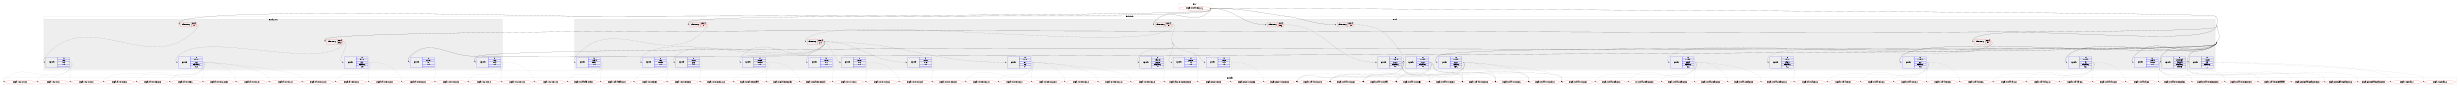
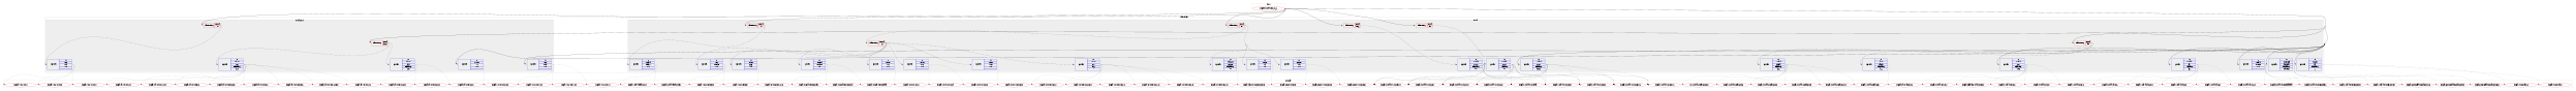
  digraph {
    compound=true
    concentrate=true
    fontname=Helvetica
    fontsize=10
    newrank=true
    rankdir=TB
    ranksep=1.5
    node [color=red fontname=Helvetica fontsize=10]
    edge [arrowhead=vee headport=w style=dotted tailport=e weight=100]
    n1 [label="portage://sys-devel/gcc-4.2.4-r4" width=4]
    n2 [color=blue label=<<TABLE BORDER="0" CELLBORDER="1" CELLSPACING="0" CELLPADDING="4" WIDTH="220"><TR><TD ROWSPAN="6" CELLPADDING="30">pack_dep</TD></TR><TR><TD WIDTH="110">no</TD></TR><TR><TD>x11-base</TD></TR><TR><TD>xorg-proto</TD></TR><TR><TD>none</TD></TR><TR><TD></TD></TR></TABLE>> shape=none]
    n3 [color=blue label=<<TABLE BORDER="0" CELLBORDER="1" CELLSPACING="0" CELLPADDING="4" WIDTH="220"><TR><TD ROWSPAN="6" CELLPADDING="30">pack_dep</TD></TR><TR><TD WIDTH="110">no</TD></TR><TR><TD>x11-libs</TD></TR><TR><TD>libXt</TD></TR><TR><TD>none</TD></TR><TR><TD></TD></TR></TABLE>> shape=none]
    n4 [color=blue label=<<TABLE BORDER="0" CELLBORDER="1" CELLSPACING="0" CELLPADDING="4" WIDTH="220"><TR><TD ROWSPAN="6" CELLPADDING="30">pack_dep</TD></TR><TR><TD WIDTH="110">no</TD></TR><TR><TD>x11-libs</TD></TR><TR><TD>libX11</TD></TR><TR><TD>none</TD></TR><TR><TD></TD></TR></TABLE>> shape=none]
    n5 [color=blue label=<<TABLE BORDER="0" CELLBORDER="1" CELLSPACING="0" CELLPADDING="4" WIDTH="220"><TR><TD ROWSPAN="6" CELLPADDING="30">pack_dep</TD></TR><TR><TD WIDTH="110">no</TD></TR><TR><TD>x11-libs</TD></TR><TR><TD>libXtst</TD></TR><TR><TD>none</TD></TR><TR><TD></TD></TR></TABLE>> shape=none]
    n6 [color=blue label=<<TABLE BORDER="0" CELLBORDER="1" CELLSPACING="0" CELLPADDING="4" WIDTH="220"><TR><TD ROWSPAN="6" CELLPADDING="30">pack_dep</TD></TR><TR><TD WIDTH="110">no</TD></TR><TR><TD>x11-libs</TD></TR><TR><TD>gtk+</TD></TR><TR><TD>equal</TD></TR><TR><TD>2*</TD></TR></TABLE>> shape=none]
    n7 [color=blue label=<<TABLE BORDER="0" CELLBORDER="1" CELLSPACING="0" CELLPADDING="4" WIDTH="220"><TR><TD ROWSPAN="6" CELLPADDING="30">pack_dep</TD></TR><TR><TD WIDTH="110">no</TD></TR><TR><TD>virtual</TD></TR><TR><TD>pkgconfig</TD></TR><TR><TD>none</TD></TR><TR><TD></TD></TR></TABLE>> shape=none]
    n8 [color=blue label=<<TABLE BORDER="0" CELLBORDER="1" CELLSPACING="0" CELLPADDING="4" WIDTH="220"><TR><TD ROWSPAN="6" CELLPADDING="30">pack_dep</TD></TR><TR><TD WIDTH="110">no</TD></TR><TR><TD>x11-libs</TD></TR><TR><TD>pango</TD></TR><TR><TD>none</TD></TR><TR><TD></TD></TR></TABLE>> shape=none]
    n9 [label=<<TABLE BORDER="0" CELLBORDER="1" CELLSPACING="0" CELLPADDING="4"><TR><TD ROWSPAN="3" CELLPADDING="10">use_conditional</TD></TR><TR><TD>positive</TD></TR><TR><TD>awt</TD></TR></TABLE>> shape=none]
    n10 [color=blue label=<<TABLE BORDER="0" CELLBORDER="1" CELLSPACING="0" CELLPADDING="4" WIDTH="220"><TR><TD ROWSPAN="6" CELLPADDING="30">pack_dep</TD></TR><TR><TD WIDTH="110">no</TD></TR><TR><TD>media-libs</TD></TR><TR><TD>libart_lgpl</TD></TR><TR><TD>greaterequal</TD></TR><TR><TD>2.1</TD></TR></TABLE>> shape=none]
    n11 [color=blue label=<<TABLE BORDER="0" CELLBORDER="1" CELLSPACING="0" CELLPADDING="4" WIDTH="220"><TR><TD ROWSPAN="6" CELLPADDING="30">pack_dep</TD></TR><TR><TD WIDTH="110">no</TD></TR><TR><TD>app-arch</TD></TR><TR><TD>zip</TD></TR><TR><TD>none</TD></TR><TR><TD></TD></TR></TABLE>> shape=none]
    n12 [color=blue label=<<TABLE BORDER="0" CELLBORDER="1" CELLSPACING="0" CELLPADDING="4" WIDTH="220"><TR><TD ROWSPAN="6" CELLPADDING="30">pack_dep</TD></TR><TR><TD WIDTH="110">no</TD></TR><TR><TD>app-arch</TD></TR><TR><TD>unzip</TD></TR><TR><TD>none</TD></TR><TR><TD></TD></TR></TABLE>> shape=none]
    n13 [label=<<TABLE BORDER="0" CELLBORDER="1" CELLSPACING="0" CELLPADDING="4"><TR><TD ROWSPAN="3" CELLPADDING="10">use_conditional</TD></TR><TR><TD>positive</TD></TR><TR><TD>gcj</TD></TR></TABLE>> shape=none]
    n14 [color=blue label=<<TABLE BORDER="0" CELLBORDER="1" CELLSPACING="0" CELLPADDING="4" WIDTH="220"><TR><TD ROWSPAN="6" CELLPADDING="30">pack_dep</TD></TR><TR><TD WIDTH="110">no</TD></TR><TR><TD>app-portage</TD></TR><TR><TD>elt-patches</TD></TR><TR><TD>greaterequal</TD></TR><TR><TD>20170815</TD></TR></TABLE>> shape=none]
    n15 [color=blue label=<<TABLE BORDER="0" CELLBORDER="1" CELLSPACING="0" CELLPADDING="4" WIDTH="220"><TR><TD ROWSPAN="6" CELLPADDING="30">pack_dep</TD></TR><TR><TD WIDTH="110">no</TD></TR><TR><TD>sys-devel</TD></TR><TR><TD>gettext</TD></TR><TR><TD>none</TD></TR><TR><TD></TD></TR></TABLE>> shape=none]
    n16 [label=<<TABLE BORDER="0" CELLBORDER="1" CELLSPACING="0" CELLPADDING="4"><TR><TD ROWSPAN="3" CELLPADDING="10">use_conditional</TD></TR><TR><TD>positive</TD></TR><TR><TD>nls</TD></TR></TABLE>> shape=none]
    n17 [color=blue label=<<TABLE BORDER="0" CELLBORDER="1" CELLSPACING="0" CELLPADDING="4" WIDTH="220"><TR><TD ROWSPAN="6" CELLPADDING="30">pack_dep</TD></TR><TR><TD WIDTH="110">no</TD></TR><TR><TD>sys-devel</TD></TR><TR><TD>binutils</TD></TR><TR><TD>greaterequal</TD></TR><TR><TD>2.17</TD></TR></TABLE>> shape=none]
    n18 [label=<<TABLE BORDER="0" CELLBORDER="1" CELLSPACING="0" CELLPADDING="4"><TR><TD ROWSPAN="3" CELLPADDING="10">use_conditional</TD></TR><TR><TD>positive</TD></TR><TR><TD>ppc</TD></TR></TABLE>> shape=none]
    n19 [color=blue label=<<TABLE BORDER="0" CELLBORDER="1" CELLSPACING="0" CELLPADDING="4" WIDTH="220"><TR><TD ROWSPAN="6" CELLPADDING="30">pack_dep</TD></TR><TR><TD WIDTH="110">no</TD></TR><TR><TD>sys-devel</TD></TR><TR><TD>binutils</TD></TR><TR><TD>greaterequal</TD></TR><TR><TD>2.17</TD></TR></TABLE>> shape=none]
    n20 [label=<<TABLE BORDER="0" CELLBORDER="1" CELLSPACING="0" CELLPADDING="4"><TR><TD ROWSPAN="3" CELLPADDING="10">use_conditional</TD></TR><TR><TD>positive</TD></TR><TR><TD>ppc64</TD></TR></TABLE>> shape=none]
    n21 [color=blue label=<<TABLE BORDER="0" CELLBORDER="1" CELLSPACING="0" CELLPADDING="4" WIDTH="220"><TR><TD ROWSPAN="6" CELLPADDING="30">pack_dep</TD></TR><TR><TD WIDTH="110">no</TD></TR><TR><TD>dev-util</TD></TR><TR><TD>dejagnu</TD></TR><TR><TD>greaterequal</TD></TR><TR><TD>1.4.4</TD></TR></TABLE>> shape=none]
    n22 [color=blue label=<<TABLE BORDER="0" CELLBORDER="1" CELLSPACING="0" CELLPADDING="4" WIDTH="220"><TR><TD ROWSPAN="6" CELLPADDING="30">pack_dep</TD></TR><TR><TD WIDTH="110">no</TD></TR><TR><TD>sys-devel</TD></TR><TR><TD>autogen</TD></TR><TR><TD>greaterequal</TD></TR><TR><TD>5.5.4</TD></TR></TABLE>> shape=none]
    n23 [label=<<TABLE BORDER="0" CELLBORDER="1" CELLSPACING="0" CELLPADDING="4"><TR><TD ROWSPAN="3" CELLPADDING="10">use_conditional</TD></TR><TR><TD>positive</TD></TR><TR><TD>test</TD></TR></TABLE>> shape=none]
    n24 [color=blue label=<<TABLE BORDER="0" CELLBORDER="1" CELLSPACING="0" CELLPADDING="4" WIDTH="220"><TR><TD ROWSPAN="6" CELLPADDING="30">pack_dep</TD></TR><TR><TD WIDTH="110">no</TD></TR><TR><TD>sys-apps</TD></TR><TR><TD>sed</TD></TR><TR><TD>greaterequal</TD></TR><TR><TD>4</TD></TR></TABLE>> shape=none]
    n25 [color=blue label=<<TABLE BORDER="0" CELLBORDER="1" CELLSPACING="0" CELLPADDING="4" WIDTH="220"><TR><TD ROWSPAN="6" CELLPADDING="30">pack_dep</TD></TR><TR><TD WIDTH="110">no</TD></TR><TR><TD>sys-devel</TD></TR><TR><TD>binutils</TD></TR><TR><TD>greaterequal</TD></TR><TR><TD>2.15.94</TD></TR></TABLE>> shape=none]
    n26 [color=blue label=<<TABLE BORDER="0" CELLBORDER="1" CELLSPACING="0" CELLPADDING="4" WIDTH="220"><TR><TD ROWSPAN="6" CELLPADDING="30">pack_dep</TD></TR><TR><TD WIDTH="110">no</TD></TR><TR><TD>sys-devel</TD></TR><TR><TD>bison</TD></TR><TR><TD>greaterequal</TD></TR><TR><TD>1.875</TD></TR></TABLE>> shape=none]
    n27 [color=blue label=<<TABLE BORDER="0" CELLBORDER="1" CELLSPACING="0" CELLPADDING="4" WIDTH="220"><TR><TD ROWSPAN="6" CELLPADDING="30">pack_dep</TD></TR><TR><TD WIDTH="110">no</TD></TR><TR><TD>sys-devel</TD></TR><TR><TD>flex</TD></TR><TR><TD>greaterequal</TD></TR><TR><TD>2.5.4</TD></TR></TABLE>> shape=none]
    n28 [color=blue label=<<TABLE BORDER="0" CELLBORDER="1" CELLSPACING="0" CELLPADDING="4" WIDTH="220"><TR><TD ROWSPAN="6" CELLPADDING="30">pack_dep</TD></TR><TR><TD WIDTH="110">no</TD></TR><TR><TD>sys-devel</TD></TR><TR><TD>gnuconfig</TD></TR><TR><TD>none</TD></TR><TR><TD></TD></TR></TABLE>> shape=none]
    n29 [color=blue label=<<TABLE BORDER="0" CELLBORDER="1" CELLSPACING="0" CELLPADDING="4" WIDTH="220"><TR><TD ROWSPAN="6" CELLPADDING="30">pack_dep</TD></TR><TR><TD WIDTH="110">no</TD></TR><TR><TD>dev-libs</TD></TR><TR><TD>gmp</TD></TR><TR><TD>greaterequal</TD></TR><TR><TD>4.3.2</TD></TR></TABLE>> shape=none]
    n30 [color=blue label=<<TABLE BORDER="0" CELLBORDER="1" CELLSPACING="0" CELLPADDING="4" WIDTH="220"><TR><TD ROWSPAN="6" CELLPADDING="30">pack_dep</TD></TR><TR><TD WIDTH="110">no</TD></TR><TR><TD>dev-libs</TD></TR><TR><TD>mpfr</TD></TR><TR><TD>greaterequal</TD></TR><TR><TD>2.4.2</TD></TR></TABLE>> shape=none]
    n31 [label=<<TABLE BORDER="0" CELLBORDER="1" CELLSPACING="0" CELLPADDING="4"><TR><TD ROWSPAN="3" CELLPADDING="10">use_conditional</TD></TR><TR><TD>positive</TD></TR><TR><TD>fortran</TD></TR></TABLE>> shape=none]
    n32 [color=blue label=<<TABLE BORDER="0" CELLBORDER="1" CELLSPACING="0" CELLPADDING="4" WIDTH="220"><TR><TD ROWSPAN="6" CELLPADDING="30">pack_dep</TD></TR><TR><TD WIDTH="110">no</TD></TR><TR><TD>virtual</TD></TR><TR><TD>libintl</TD></TR><TR><TD>none</TD></TR><TR><TD></TD></TR></TABLE>> shape=none]
    n33 [label=<<TABLE BORDER="0" CELLBORDER="1" CELLSPACING="0" CELLPADDING="4"><TR><TD ROWSPAN="3" CELLPADDING="10">use_conditional</TD></TR><TR><TD>positive</TD></TR><TR><TD>nls</TD></TR></TABLE>> shape=none]
    n34 [color=blue label=<<TABLE BORDER="0" CELLBORDER="1" CELLSPACING="0" CELLPADDING="4" WIDTH="220"><TR><TD ROWSPAN="6" CELLPADDING="30">pack_dep</TD></TR><TR><TD WIDTH="110">no</TD></TR><TR><TD>sys-libs</TD></TR><TR><TD>zlib</TD></TR><TR><TD>none</TD></TR><TR><TD></TD></TR></TABLE>> shape=none]
    n35 [color=blue label=<<TABLE BORDER="0" CELLBORDER="1" CELLSPACING="0" CELLPADDING="4" WIDTH="220"><TR><TD ROWSPAN="6" CELLPADDING="30">pack_dep</TD></TR><TR><TD WIDTH="110">no</TD></TR><TR><TD>virtual</TD></TR><TR><TD>libiconv</TD></TR><TR><TD>none</TD></TR><TR><TD></TD></TR></TABLE>> shape=none]
    n36 [label="portage://x11-libs/libX11-1.6.8" width=4]
    n37 [label="portage://x11-libs/libX11-1.6.9" width=4]
    n38 [label="portage://x11-base/xorg-proto-2019.1" width=4]
    n39 [label="portage://x11-base/xorg-proto-2019.2" width=4]
    n40 [label="portage://x11-base/xorg-proto-9999" width=4]
-   n41 [label="portage://x11-libXt/libXt-1.2.0" width=4]
+   n41 [label="portage://x11-libs/libXt-1.2.0" width=4]
    n42 [label="portage://sys-apps/sed-4.5" width=4]
    n43 [label="portage://sys-apps/sed-4.7" width=4]
    n44 [label="portage://x11-libs/libXtst-1.2.3-r1" width=4]
    n45 [label="portage://x11-libs/gtk+-2.24.32-r1" width=4]
    n46 [label="portage://x11-libs/gtk+-3.24.1" width=4]
    n47 [label="portage://x11-libs/gtk+-3.24.10" width=4]
    n48 [label="portage://x11-libs/gtk+-3.24.11" width=4]
    n49 [label="portage://x11-libs/gtk+-3.24.4-r1" width=4]
    n50 [label="portage://x11-libs/gtk+-3.24.8" width=4]
    n51 [label="portage://sys-devel/binutils-2.26.1" width=4]
    n52 [label="portage://sys-devel/binutils-2.27-r1" width=4]
    n53 [label="portage://sys-devel/binutils-2.28.1" width=4]
    n54 [label="portage://sys-devel/binutils-2.29.1-r1" width=4]
    n55 [label="portage://sys-devel/binutils-2.30-r4" width=4]
    n56 [label="portage://sys-devel/binutils-2.31.1-r6" width=4]
    n57 [label="portage://sys-devel/binutils-2.32-r1" width=4]
    n58 [label="portage://sys-devel/binutils-2.33.1" width=4]
    n59 [label="portage://sys-devel/binutils-9999" width=4]
    n60 [label="portage://virtual/pkgconfig-0-r1" width=4]
    n61 [label="portage://virtual/pkgconfig-1" width=4]
    n62 [label="portage://x11-libs/pango-1.42.4-r2" width=4]
    n63 [label="portage://media-libs/libart_lgpl-2.3.21-r3" width=4]
    n64 [label="portage://app-arch/zip-3.0-r3" width=4]
    n65 [label="portage://app-arch/unzip-6.0_p21-r2" width=4]
    n66 [label="portage://app-arch/unzip-6.0_p25" width=4]
    n67 [label="portage://sys-devel/gettext-0.19.8.1" width=4]
    n68 [label="portage://sys-devel/gettext-0.20.1" width=4]
    n69 [label="portage://dev-util/dejagnu-1.6" width=4]
    n70 [label="portage://sys-devel/autogen-5.18.10" width=4]
    n71 [label="portage://sys-devel/autogen-5.18.12" width=4]
    n72 [label="portage://sys-devel/autogen-5.18.16" width=4]
    n73 [label="zlib://sys-devel/autogen-5.18.16-r1" width=4]
    n74 [label="portage://sys-devel/autogen-5.18.4" width=4]
    n75 [label="portage://sys-devel/autogen-5.18.4-r1" width=4]
    n76 [label="portage://app-portage/elt-patches-20170317" width=4]
    n77 [label="portage://app-portage/elt-patches-20170422" width=4]
    n78 [label="portage://app-portage/elt-patches-20170826.1" width=4]
    n79 [label="portage://sys-devel/bison-3.1" width=4]
    n80 [label="portage://sys-devel/bison-3.2.4" width=4]
-   n81 [label="portage://sys-devel/bison-3.3.2" width=4]
+   n81 [label="portage://greaterequal-devel/bison-3.3.2" width=4]
    n82 [label="portage://sys-devel/bison-3.4.1" width=4]
    n83 [label="portage://sys-devel/bison-3.4.2" width=4]
    n84 [label="portage://sys-devel/flex-2.6.1" width=4]
    n85 [label="portage://sys-devel/flex-2.6.3" width=4]
    n86 [label="portage://sys-devel/flex-2.6.3-r1" width=4]
    n87 [label="portage://sys-devel/flex-3.6.4" width=4]
    n88 [label="portage://sys-devel/flex-2.6.4-r1" width=4]
    n89 [label="portage://sys-devel/gnuconfig-20170101" width=4]
    n90 [label="portage://sys-devel/gnuconfig-20180101" width=4]
    n91 [label="portage://sys-devel/gnuconfig-20190804" width=4]
    n92 [label="portage://sys-devel/gnuconfig-99999999" width=4]
    n93 [label="portage://dev-libs/gmp-4.3.2-r1" width=4]
    n94 [label="portage://dev-libs/gmp-6.1.2" width=4]
    n95 [label="portage://dev-libs/gmp-6.1.2-r1" width=4]
    n96 [label="portage://dev-libs/mpfr-2.4.2_p3-r1" width=4]
+   n97 [label="portage://dev-libs/mpfr-3.1.3_p4" width=4]
    n98 [label="portage://dev-libs/mpfr-3.1.4" width=4]
    n99 [label="portage://dev-libs/mpfr-3.1.5_p2" width=4]
    n100 [label="portage://dev-libs/mpfr-3.1.6" width=4]
    n101 [label="portage://dev-libs/mpfr-4.0.0-r1" width=4]
    n102 [label="portage://dev-libs/mpfr-4.0.1" width=4]
    n103 [label="portage://dev-libs/mpfr-4.0.2" width=4]
    n104 [label="portage://virtual/libintl-0" width=4]
    n105 [label="portage://virtual/libintl-0-r1" width=4]
    n106 [label="portage://virtual/libintl-0-r2" width=4]
    n107 [label="portage://sys-libs/zlib-1.2.11-r2" width=4]
    n108 [label="portage://virtual/libiconv-0" width=4]
    n109 [label="portage://virtual/libiconv-0-r1" width=4]
    n110 [label="portage://virtual/libiconv-0-r2" width=4]
    subgraph cluster_1 {
      color=gray
      label=<<i>ebuild</i>>
      rank=same
      n1
    }
    subgraph cluster_2 {
      color=gray
      label=<<i>dependencies</i>>
      subgraph cluster_3 {
        color=gray
        fillcolor="#eeeeee"
        label=<<i>compile</i>>
        style=filled
        subgraph sub_4 {
          color=gray
          fillcolor="#eeeeee"
          label=<<i>compile</i>>
          style=filled
          n13
          subgraph sub_5 {
            color=gray
            fillcolor="#eeeeee"
            label=<<i>compile</i>>
            style=filled
            n9
            subgraph sub_6 {
              color=gray
              fillcolor="#eeeeee"
              label=<<i>compile</i>>
              style=filled
              n2
            }
            subgraph sub_7 {
              color=gray
              fillcolor="#eeeeee"
              label=<<i>compile</i>>
              style=filled
              n3
            }
            subgraph sub_8 {
              color=gray
              fillcolor="#eeeeee"
              label=<<i>compile</i>>
              style=filled
              n4
            }
            subgraph sub_9 {
              color=gray
              fillcolor="#eeeeee"
              label=<<i>compile</i>>
              style=filled
              n5
            }
            subgraph sub_10 {
              color=gray
              fillcolor="#eeeeee"
              label=<<i>compile</i>>
              style=filled
              n6
            }
            subgraph sub_11 {
              color=gray
              fillcolor="#eeeeee"
              label=<<i>compile</i>>
              style=filled
              n7
            }
            subgraph sub_12 {
              color=gray
              fillcolor="#eeeeee"
              label=<<i>compile</i>>
              style=filled
              n8
            }
          }
          subgraph sub_13 {
            color=gray
            fillcolor="#eeeeee"
            label=<<i>compile</i>>
            style=filled
            n10
          }
          subgraph sub_14 {
            color=gray
            fillcolor="#eeeeee"
            label=<<i>compile</i>>
            style=filled
            n11
          }
          subgraph sub_15 {
            color=gray
            fillcolor="#eeeeee"
            label=<<i>compile</i>>
            style=filled
            n12
          }
        }
        subgraph sub_16 {
          color=gray
          fillcolor="#eeeeee"
          label=<<i>compile</i>>
          style=filled
          n14
        }
        subgraph sub_17 {
          color=gray
          fillcolor="#eeeeee"
          label=<<i>compile</i>>
          style=filled
          n16
          subgraph sub_18 {
            color=gray
            fillcolor="#eeeeee"
            label=<<i>compile</i>>
            style=filled
            n15
          }
        }
        subgraph sub_19 {
          color=gray
          fillcolor="#eeeeee"
          label=<<i>compile</i>>
          style=filled
          n18
          subgraph sub_20 {
            color=gray
            fillcolor="#eeeeee"
            label=<<i>compile</i>>
            style=filled
            n17
          }
        }
        subgraph sub_21 {
          color=gray
          fillcolor="#eeeeee"
          label=<<i>compile</i>>
          style=filled
          n20
          subgraph sub_22 {
            color=gray
            fillcolor="#eeeeee"
            label=<<i>compile</i>>
            style=filled
            n19
          }
        }
        subgraph sub_23 {
          color=gray
          fillcolor="#eeeeee"
          label=<<i>compile</i>>
          style=filled
          n23
          subgraph sub_24 {
            color=gray
            fillcolor="#eeeeee"
            label=<<i>compile</i>>
            style=filled
            n21
          }
          subgraph sub_25 {
            color=gray
            fillcolor="#eeeeee"
            label=<<i>compile</i>>
            style=filled
            n22
          }
        }
        subgraph sub_26 {
          color=gray
          fillcolor="#eeeeee"
          label=<<i>compile</i>>
          style=filled
          n24
        }
        subgraph sub_27 {
          color=gray
          fillcolor="#eeeeee"
          label=<<i>compile</i>>
          style=filled
          n25
        }
        subgraph sub_28 {
          color=gray
          fillcolor="#eeeeee"
          label=<<i>compile</i>>
          style=filled
          n26
        }
        subgraph sub_29 {
          color=gray
          fillcolor="#eeeeee"
          label=<<i>compile</i>>
          style=filled
          n27
        }
        subgraph sub_30 {
          color=gray
          fillcolor="#eeeeee"
          label=<<i>compile</i>>
          style=filled
          n28
        }
      }
      subgraph cluster_31 {
        color=gray
        fillcolor="#eeeeee"
        label=<<i>compile and run</i>>
        style=filled
        subgraph sub_32 {
          color=gray
          fillcolor="#eeeeee"
          label=<<i>compile and run</i>>
          style=filled
          n31
          subgraph sub_33 {
            color=gray
            fillcolor="#eeeeee"
            label=<<i>compile and run</i>>
            style=filled
            n29
          }
          subgraph sub_34 {
            color=gray
            fillcolor="#eeeeee"
            label=<<i>compile and run</i>>
            style=filled
            n30
          }
        }
        subgraph sub_35 {
          color=gray
          fillcolor="#eeeeee"
          label=<<i>compile and run</i>>
          style=filled
          n33
          subgraph sub_36 {
            color=gray
            fillcolor="#eeeeee"
            label=<<i>compile and run</i>>
            style=filled
            n32
          }
        }
        subgraph sub_37 {
          color=gray
          fillcolor="#eeeeee"
          label=<<i>compile and run</i>>
          style=filled
          n34
        }
        subgraph sub_38 {
          color=gray
          fillcolor="#eeeeee"
          label=<<i>compile and run</i>>
          style=filled
          n35
        }
      }
      subgraph cluster_39 {
        color=gray
        fillcolor="#eeeeee"
        label=<<i>run</i>>
        style=filled
      }
    }
    subgraph cluster_40 {
      color=gray
      label=<<i>candidates</i>>
      rank=same
      subgraph sub_41 {
        color=black
        label=<<i>candidates</i>>
        nodesep=1
        rank=same
        n36
        n37
      }
      subgraph sub_42 {
        color=black
        label=<<i>candidates</i>>
        nodesep=1
        rank=same
        n38
        n39
        n40
      }
      subgraph sub_43 {
        color=black
        label=<<i>candidates</i>>
        nodesep=1
        rank=same
        n41
      }
      subgraph sub_44 {
        color=black
        label=<<i>candidates</i>>
        nodesep=1
        rank=same
        n42
        n43
      }
      subgraph sub_45 {
        color=black
        label=<<i>candidates</i>>
        nodesep=1
        rank=same
        n44
      }
      subgraph sub_46 {
        color=black
        label=<<i>candidates</i>>
        nodesep=1
        rank=same
        n45
        n46
        n47
        n48
        n49
        n50
      }
      subgraph sub_47 {
        color=black
        label=<<i>candidates</i>>
        nodesep=1
        rank=same
        n51
        n52
        n53
        n54
        n55
        n56
        n57
        n58
        n59
      }
      subgraph sub_48 {
        color=black
        label=<<i>candidates</i>>
        nodesep=1
        rank=same
        n60
        n61
      }
      subgraph sub_49 {
        color=black
        label=<<i>candidates</i>>
        nodesep=1
        rank=same
        n62
      }
      subgraph sub_50 {
        color=black
        label=<<i>candidates</i>>
        nodesep=1
        rank=same
        n63
      }
      subgraph sub_51 {
        color=black
        label=<<i>candidates</i>>
        nodesep=1
        rank=same
        n64
      }
      subgraph sub_52 {
        color=black
        label=<<i>candidates</i>>
        nodesep=1
        rank=same
        n65
        n66
      }
      subgraph sub_53 {
        color=black
        label=<<i>candidates</i>>
        nodesep=1
        rank=same
        n67
        n68
      }
      subgraph sub_54 {
        color=black
        label=<<i>candidates</i>>
        nodesep=1
        rank=same
        n51
        n52
        n53
        n54
        n55
        n56
        n57
        n58
        n59
      }
      subgraph sub_55 {
        color=black
        label=<<i>candidates</i>>
        nodesep=1
        rank=same
        n69
      }
      subgraph sub_56 {
        color=black
        label=<<i>candidates</i>>
        nodesep=1
        rank=same
        n70
        n71
        n72
        n73
        n74
        n75
      }
      subgraph sub_57 {
        color=black
        label=<<i>candidates</i>>
        nodesep=1
        rank=same
        n76
        n77
        n78
      }
      subgraph sub_58 {
        color=black
        label=<<i>candidates</i>>
        nodesep=1
        rank=same
        n51
        n52
        n53
        n54
        n55
        n56
        n57
        n58
        n59
      }
      subgraph sub_59 {
        color=black
        label=<<i>candidates</i>>
        nodesep=1
        rank=same
        n79
        n80
        n81
        n82
        n83
      }
      subgraph sub_60 {
        color=black
        label=<<i>candidates</i>>
        nodesep=1
        rank=same
        n84
        n85
        n86
        n87
        n88
      }
      subgraph sub_61 {
        color=black
        label=<<i>candidates</i>>
        nodesep=1
        rank=same
        n89
        n90
        n91
        n92
      }
      subgraph sub_62 {
        color=black
        label=<<i>candidates</i>>
        nodesep=1
        rank=same
        n93
        n94
        n95
      }
      subgraph sub_63 {
        color=black
        label=<<i>candidates</i>>
        nodesep=1
        rank=same
        n96
+       n97
        n98
        n99
        n100
        n101
        n102
        n103
      }
      subgraph sub_64 {
        color=black
        label=<<i>candidates</i>>
        nodesep=1
        rank=same
        n104
        n105
        n106
      }
      subgraph sub_65 {
        color=black
        label=<<i>candidates</i>>
        nodesep=1
        rank=same
        n107
      }
      subgraph sub_66 {
        color=black
        label=<<i>candidates</i>>
        nodesep=1
        rank=same
        n108
        n109
        n110
      }
    }
    n1 -> n13 [style=solid weight=20]
    n1 -> n14 [style=solid weight=20]
    n1 -> n16 [style=solid weight=20]
    n1 -> n18 [style=solid weight=20]
    n1 -> n20 [style=solid weight=20]
    n1 -> n23 [style=solid weight=20]
    n1 -> n24 [style=solid weight=20]
    n1 -> n25 [style=solid weight=20]
    n1 -> n26 [style=solid weight=20]
    n1 -> n27 [style=solid weight=20]
    n1 -> n28 [style=solid weight=20]
    n1 -> n31 [arrowhead=odotvee style=solid weight=20]
    n1 -> n33 [arrowhead=odotvee style=solid weight=20]
    n1 -> n34 [arrowhead=odotvee style=solid weight=20]
    n1 -> n35 [arrowhead=odotvee style=solid weight=20]
    n2 -> n38
    n2 -> n39
    n2 -> n40
    n3 -> n41
    n4 -> n36
    n4 -> n37
    n5 -> n44
    n6 -> n45
    n6 -> n46
    n6 -> n47
    n6 -> n48
    n6 -> n49
    n6 -> n50
    n7 -> n60
    n7 -> n61
    n8 -> n62
    n9 -> n2 [style=dashed weight=20]
    n9 -> n3 [style=dashed weight=20]
    n9 -> n4 [style=dashed weight=20]
    n9 -> n5 [style=dashed weight=20]
    n9 -> n6 [style=dashed weight=20]
    n9 -> n7 [style=dashed weight=20]
    n9 -> n8 [style=dashed weight=20]
    n10 -> n63
    n11 -> n64
    n12 -> n65
    n12 -> n66
    n13 -> n9 [style=dashed weight=20]
    n13 -> n10 [style=dashed weight=20]
    n13 -> n11 [style=dashed weight=20]
    n13 -> n12 [style=dashed weight=20]
    n14 -> n76
    n14 -> n77
    n14 -> n78
    n15 -> n67
    n15 -> n68
    n16 -> n15 [style=dashed weight=20]
    n17 -> n51
    n17 -> n52
    n17 -> n53
    n17 -> n54
    n17 -> n55
    n17 -> n56
    n17 -> n57
    n17 -> n58
    n17 -> n59
    n18 -> n17 [style=dashed weight=20]
    n19 -> n51
    n19 -> n52
    n19 -> n53
    n19 -> n54
    n19 -> n55
    n19 -> n56
    n19 -> n57
    n19 -> n58
    n19 -> n59
    n20 -> n19 [style=dashed weight=20]
    n21 -> n69
    n22 -> n70
    n22 -> n71
    n22 -> n72
    n22 -> n73
    n22 -> n74
    n22 -> n75
    n23 -> n21 [style=dashed weight=20]
    n23 -> n22 [style=dashed weight=20]
    n24 -> n42
    n24 -> n43
    n25 -> n51
    n25 -> n52
    n25 -> n53
    n25 -> n54
    n25 -> n55
    n25 -> n56
    n25 -> n57
    n25 -> n58
    n25 -> n59
    n26 -> n79
    n26 -> n80
    n26 -> n81
    n26 -> n82
    n26 -> n83
    n27 -> n84
    n27 -> n85
    n27 -> n86
    n27 -> n87
    n27 -> n88
    n28 -> n89
    n28 -> n90
    n28 -> n91
    n28 -> n92
    n29 -> n93
    n29 -> n94
    n29 -> n95
    n30 -> n96
+   n30 -> n97
    n30 -> n98
    n30 -> n99
    n30 -> n100
    n30 -> n101
    n30 -> n102
    n30 -> n103
    n31 -> n29 [style=dashed weight=20]
    n31 -> n30 [style=dashed weight=20]
    n32 -> n104
    n32 -> n105
    n32 -> n106
    n33 -> n32 [style=dashed weight=20]
    n34 -> n107
    n35 -> n108
    n35 -> n109
    n35 -> n110
  }
